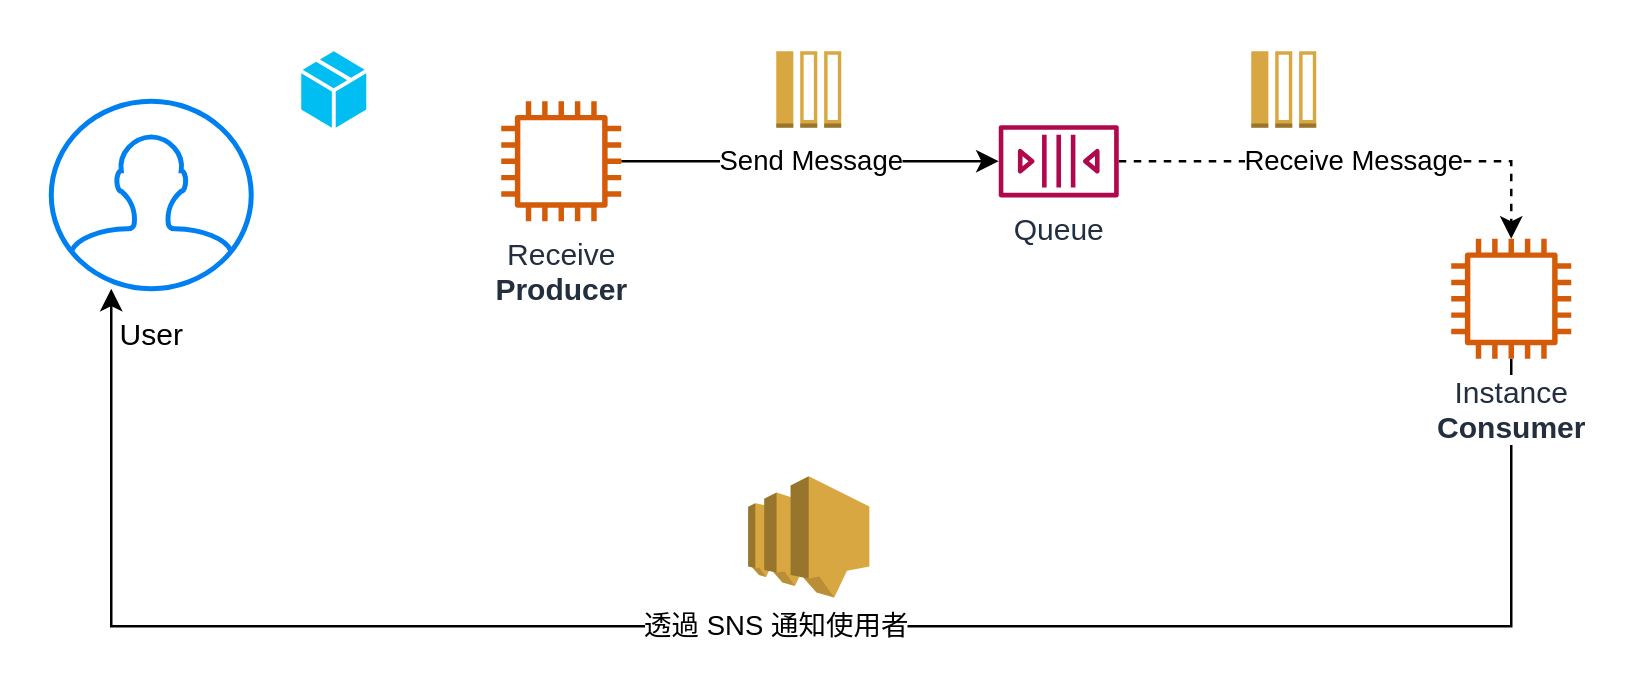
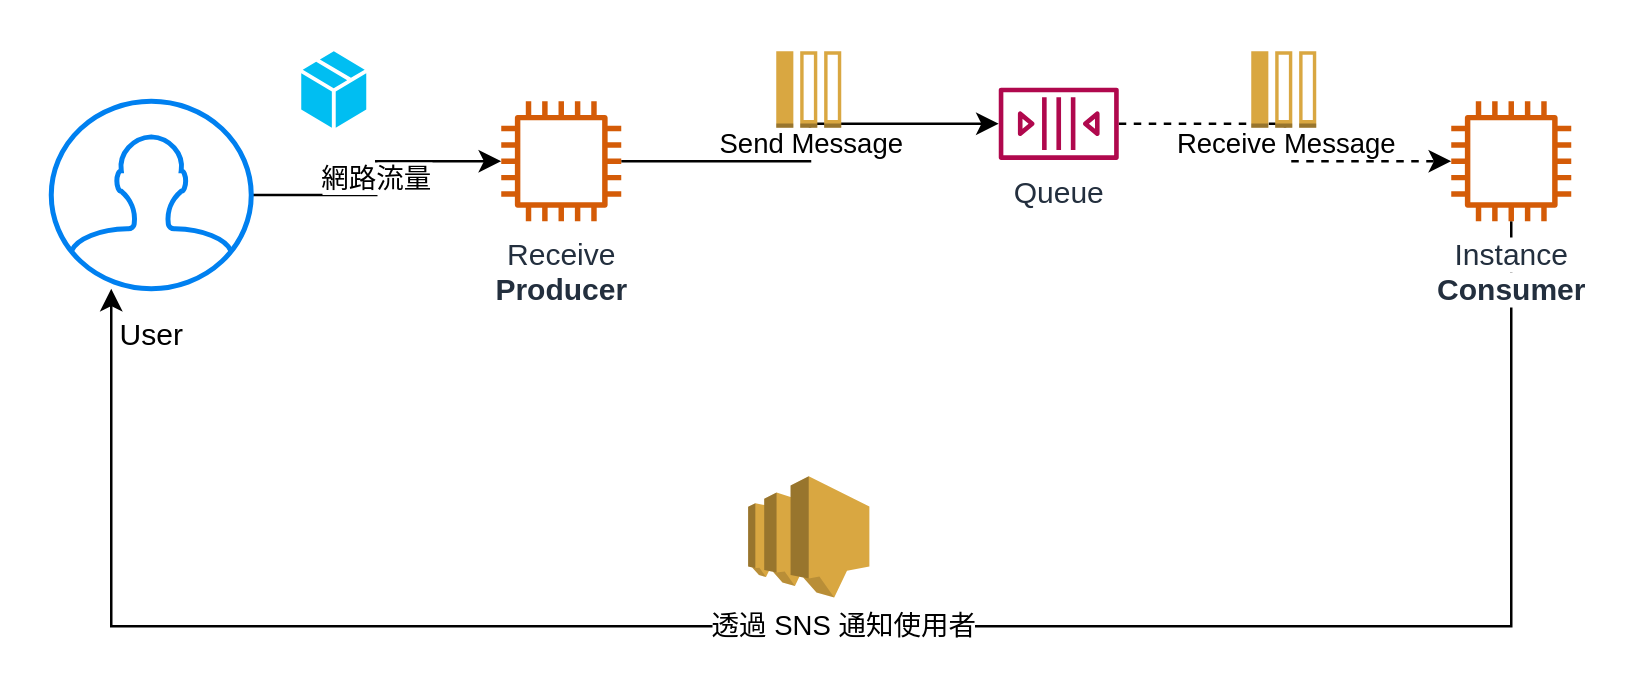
  <mxCell id="0" />
  <mxCell id="1" parent="0" />
+ <mxCell id="2" value="網路流量" style="edgeStyle=orthogonalEdgeStyle;rounded=0;orthogonalLoop=1;jettySize=auto;html=1;" parent="1" source="13" target="4" edge="1"><mxGeometry relative="1" as="geometry" /></mxCell>
  <mxCell id="3" value="Send Message" style="edgeStyle=orthogonalEdgeStyle;rounded=0;orthogonalLoop=1;jettySize=auto;html=1;" parent="1" source="4" target="9" edge="1"><mxGeometry relative="1" as="geometry" /></mxCell>
  <mxCell id="4" value="Receive&lt;br&gt;&lt;b&gt;Producer&lt;/b&gt;" style="sketch=0;outlineConnect=0;fontColor=#232F3E;gradientColor=none;fillColor=#D45B07;strokeColor=none;dashed=0;verticalLabelPosition=bottom;verticalAlign=top;align=center;html=1;fontSize=12;fontStyle=0;aspect=fixed;pointerEvents=1;shape=mxgraph.aws4.instance2;" parent="1" vertex="1"><mxGeometry x="200" y="40" width="48" height="48" as="geometry" /></mxCell>
  <mxCell id="5" value="" style="verticalLabelPosition=bottom;html=1;verticalAlign=top;align=center;strokeColor=none;fillColor=#00BEF2;shape=mxgraph.azure.cloud_service_package_file;aspect=fixed;" parent="1" vertex="1"><mxGeometry x="120" y="20" width="26" height="30.58" as="geometry" /></mxCell>
  <mxCell id="6" value="透過 SNS 通知使用者" style="edgeStyle=orthogonalEdgeStyle;rounded=0;orthogonalLoop=1;jettySize=auto;html=1;" parent="1" source="7" target="13" edge="1"><mxGeometry relative="1" as="geometry"><Array as="points"><mxPoint x="604" y="250" /><mxPoint x="44" y="250" /></Array></mxGeometry></mxCell>
- <mxCell id="7" value="&lt;span style=&quot;background-color: rgb(255, 255, 255);&quot;&gt;Instance&lt;br&gt;&lt;b&gt;Consumer&lt;/b&gt;&lt;/span&gt;" style="sketch=0;outlineConnect=0;fontColor=#232F3E;gradientColor=none;fillColor=#D45B07;strokeColor=none;dashed=0;verticalLabelPosition=bottom;verticalAlign=top;align=center;html=1;fontSize=12;fontStyle=0;aspect=fixed;pointerEvents=1;shape=mxgraph.aws4.instance2;" parent="1" vertex="1"><mxGeometry x="580" y="95" width="48" height="48" as="geometry" /></mxCell>
+ <mxCell id="7" value="&lt;span style=&quot;background-color: rgb(255, 255, 255);&quot;&gt;Instance&lt;br&gt;&lt;b&gt;Consumer&lt;/b&gt;&lt;/span&gt;" style="sketch=0;outlineConnect=0;fontColor=#232F3E;gradientColor=none;fillColor=#D45B07;strokeColor=none;dashed=0;verticalLabelPosition=bottom;verticalAlign=top;align=center;html=1;fontSize=12;fontStyle=0;aspect=fixed;pointerEvents=1;shape=mxgraph.aws4.instance2;" parent="1" vertex="1"><mxGeometry x="580" y="40" width="48" height="48" as="geometry" /></mxCell>
  <mxCell id="8" value="Receive Message" style="edgeStyle=orthogonalEdgeStyle;rounded=0;orthogonalLoop=1;jettySize=auto;html=1;dashed=1;" parent="1" source="9" target="7" edge="1"><mxGeometry relative="1" as="geometry" /></mxCell>
- <mxCell id="9" value="Queue" style="sketch=0;outlineConnect=0;fontColor=#232F3E;gradientColor=none;fillColor=#B0084D;strokeColor=none;dashed=0;verticalLabelPosition=bottom;verticalAlign=top;align=center;html=1;fontSize=12;fontStyle=0;aspect=fixed;pointerEvents=1;shape=mxgraph.aws4.queue;" parent="1" vertex="1"><mxGeometry x="399" y="49.53" width="48" height="28.94" as="geometry" /></mxCell>
+ <mxCell id="9" value="Queue" style="sketch=0;outlineConnect=0;fontColor=#232F3E;gradientColor=none;fillColor=#B0084D;strokeColor=none;dashed=0;verticalLabelPosition=bottom;verticalAlign=top;align=center;html=1;fontSize=12;fontStyle=0;aspect=fixed;pointerEvents=1;shape=mxgraph.aws4.queue;" parent="1" vertex="1"><mxGeometry x="399" y="34.53" width="48" height="28.94" as="geometry" /></mxCell>
  <mxCell id="10" value="" style="outlineConnect=0;dashed=0;verticalLabelPosition=bottom;verticalAlign=top;align=center;html=1;shape=mxgraph.aws3.message;fillColor=#D9A741;gradientColor=none;aspect=fixed;" parent="1" vertex="1"><mxGeometry x="310" y="20" width="26" height="30.64" as="geometry" /></mxCell>
  <mxCell id="11" value="" style="outlineConnect=0;dashed=0;verticalLabelPosition=bottom;verticalAlign=top;align=center;html=1;shape=mxgraph.aws3.sns;fillColor=#D9A741;gradientColor=none;aspect=fixed;" parent="1" vertex="1"><mxGeometry x="298.75" y="190" width="48.5" height="48.5" as="geometry" /></mxCell>
  <mxCell id="12" value="" style="outlineConnect=0;dashed=0;verticalLabelPosition=bottom;verticalAlign=top;align=center;html=1;shape=mxgraph.aws3.message;fillColor=#D9A741;gradientColor=none;aspect=fixed;" parent="1" vertex="1"><mxGeometry x="500" y="20" width="26" height="30.64" as="geometry" /></mxCell>
  <mxCell id="13" value="User" style="html=1;verticalLabelPosition=bottom;align=center;labelBackgroundColor=#ffffff;verticalAlign=top;strokeWidth=2;strokeColor=#0080F0;shadow=0;dashed=0;shape=mxgraph.ios7.icons.user;spacing=7;" parent="1" vertex="1"><mxGeometry x="20" y="40" width="80" height="75" as="geometry" /></mxCell>
